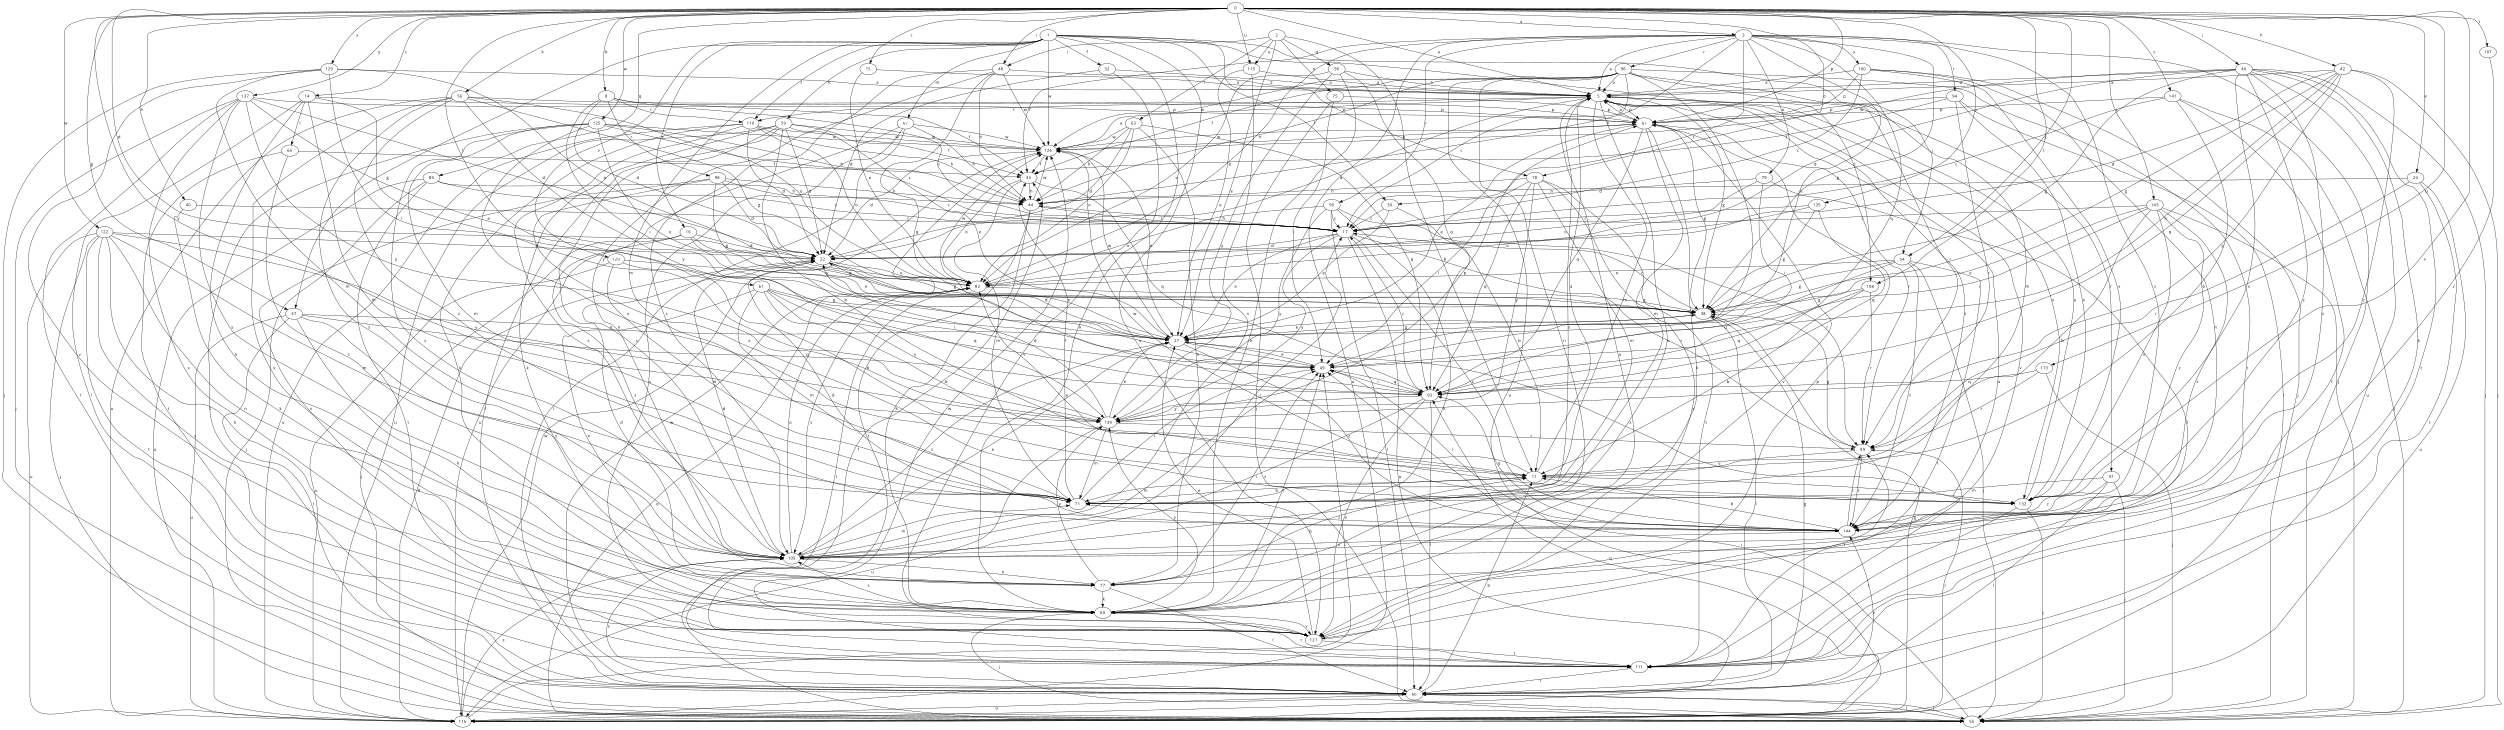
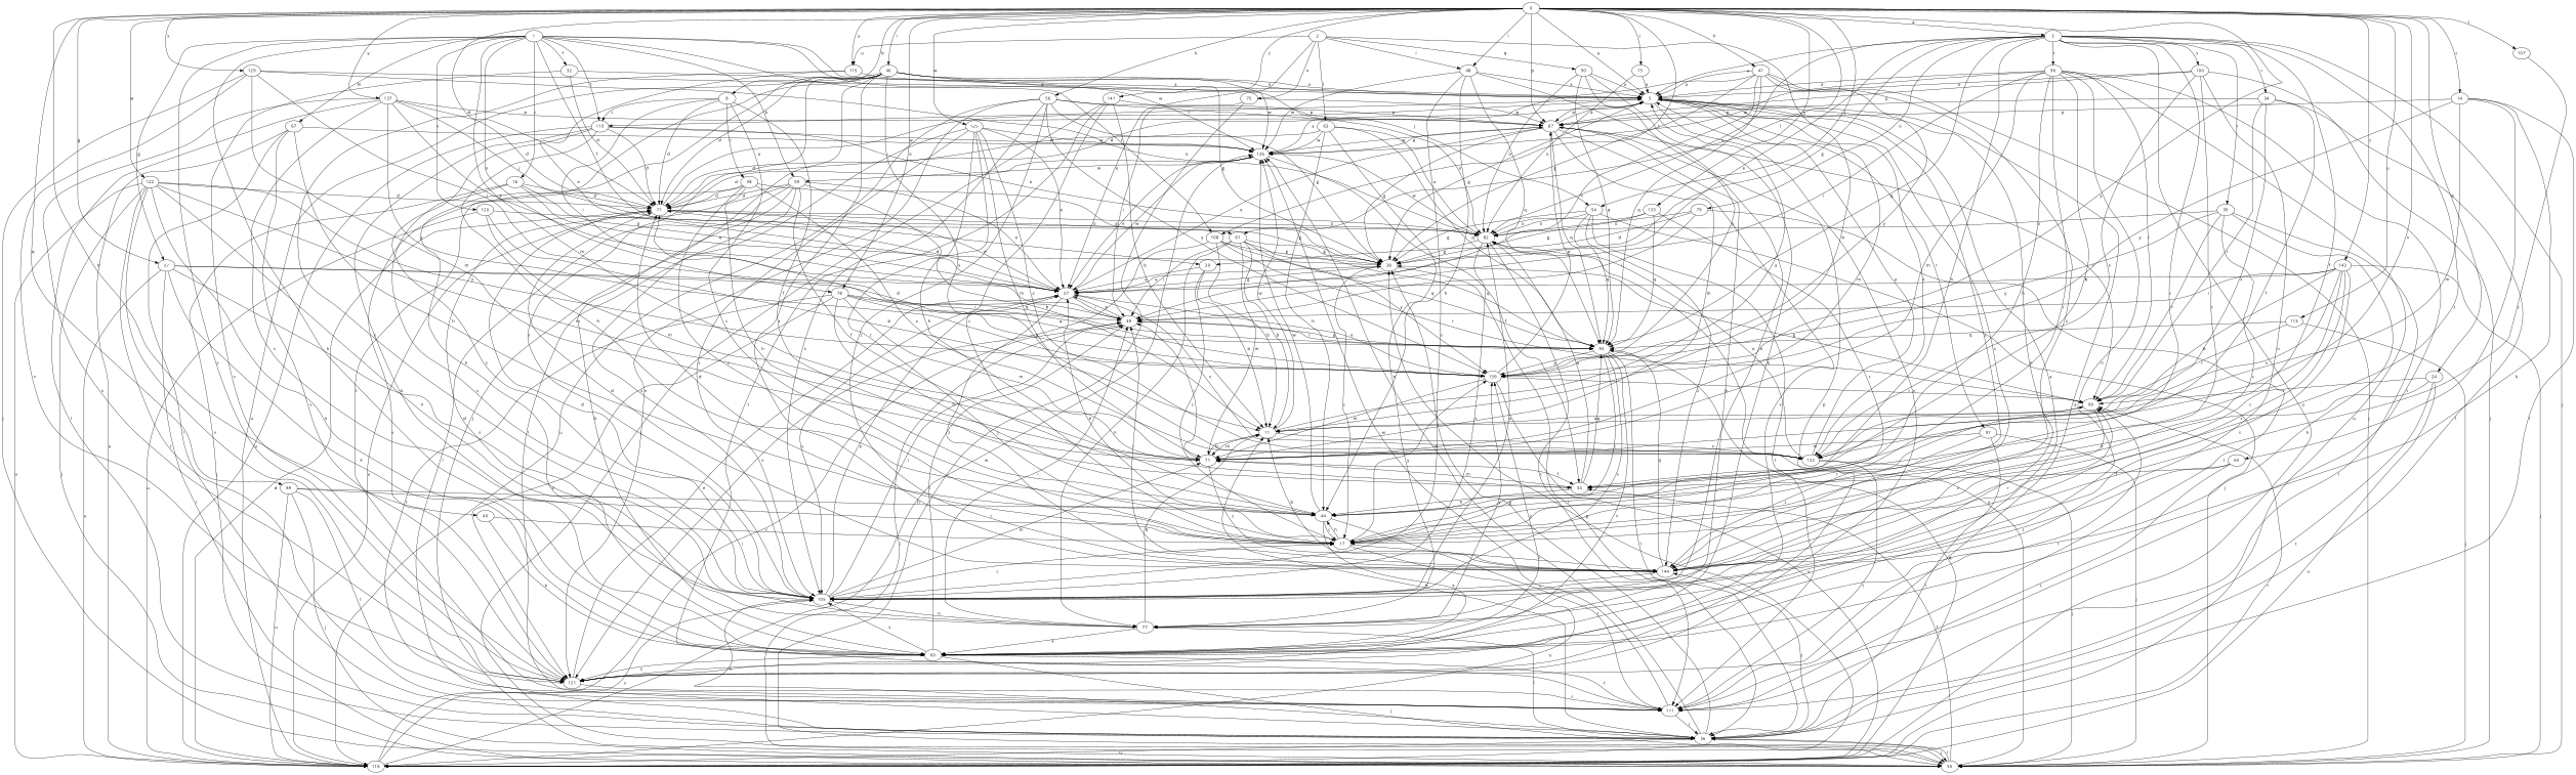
  strict digraph {
    fontname="Open Sans"
    node [fontname="Open Sans"]
    edge [fontname="Open Sans"]
    0
    3
    5
    8
    14
    15
    22
    24
    37
    40
    42
    46
    48
    54
    56
    61
    78
    87
    89
    107
    108
    113
    115
    122
    125
    129
    132
    135
    137
    139
    141
    143
    27
    17
    33
    38
    44
    55
    79
    82
    93
    94
    95
    96
    100
    116
    144
    71
    110
    121
    77
    97
    105
    49
    98
    60
    65
    66
    99
    111
    126
    11
    1
    16
    30
    32
    59
    67
    120
    2
    63
    75
    90
    0 -> 3 [label=a]
    0 -> 5 [label=a]
    0 -> 8 [label=b]
    0 -> 14 [label=c]
    0 -> 15 [label=c]
    0 -> 22 [label=d]
    0 -> 24 [label=e]
    0 -> 37 [label=g]
    0 -> 40 [label=h]
    0 -> 42 [label=h]
    0 -> 46 [label=i]
    0 -> 48 [label=i]
    0 -> 54 [label=j]
    0 -> 56 [label=k]
    0 -> 61 [label=l]
    0 -> 78 [label=o]
    0 -> 87 [label=p]
    0 -> 89 [label=q]
    0 -> 107 [label=t]
    0 -> 108 [label=t]
    0 -> 113 [label=u]
    0 -> 115 [label=u]
    0 -> 122 [label=w]
    0 -> 125 [label=w]
    0 -> 129 [label=x]
    0 -> 132 [label=x]
    0 -> 135 [label=y]
    0 -> 137 [label=y]
    0 -> 139 [label=y]
    0 -> 141 [label=z]
    0 -> 143 [label=z]
    3 -> 5 [label=a]
    3 -> 27 [label=e]
    3 -> 17 [label=c]
    3 -> 33 [label=f]
    3 -> 38 [label=g]
    3 -> 44 [label=h]
    3 -> 55 [label=j]
    3 -> 79 [label=o]
    3 -> 82 [label=o]
    3 -> 93 [label=q]
    3 -> 94 [label=r]
    3 -> 95 [label=r]
    3 -> 96 [label=r]
    3 -> 100 [label=s]
    3 -> 116 [label=u]
    3 -> 144 [label=z]
    5 -> 87 [label=p]
    5 -> 132 [label=x]
    5 -> 38 [label=g]
    5 -> 144 [label=z]
    5 -> 71 [label=m]
    5 -> 110 [label=t]
    5 -> 121 [label=v]
    5 -> 77 [label=n]
    5 -> 97 [label=r]
    5 -> 105 [label=s]
    8 -> 22 [label=d]
    8 -> 17 [label=c]
    8 -> 33 [label=f]
    8 -> 110 [label=t]
    8 -> 49 [label=i]
    8 -> 98 [label=r]
    14 -> 87 [label=p]
    14 -> 139 [label=y]
    14 -> 71 [label=m]
    14 -> 60 [label=k]
    14 -> 65 [label=l]
    14 -> 66 [label=l]
    15 -> 5 [label=a]
    15 -> 82 [label=o]
    22 -> 5 [label=a]
    22 -> 27 [label=e]
    22 -> 38 [label=g]
    22 -> 82 [label=o]
    24 -> 44 [label=h]
    24 -> 116 [label=u]
    24 -> 99 [label=r]
    24 -> 111 [label=t]
    37 -> 27 [label=e]
    37 -> 93 [label=q]
    37 -> 116 [label=u]
    37 -> 105 [label=s]
    37 -> 60 [label=k]
    37 -> 66 [label=l]
    40 -> 17 [label=c]
    40 -> 60 [label=k]
    42 -> 5 [label=a]
    42 -> 22 [label=d]
    42 -> 139 [label=y]
    42 -> 38 [label=g]
    42 -> 55 [label=j]
    42 -> 93 [label=q]
    42 -> 144 [label=z]
    42 -> 49 [label=n]
    46 -> 5 [label=a]
    46 -> 22 [label=d]
    46 -> 132 [label=x]
    46 -> 38 [label=g]
    46 -> 55 [label=j]
    46 -> 116 [label=u]
    46 -> 144 [label=z]
    46 -> 105 [label=s]
    46 -> 60 [label=k]
    46 -> 111 [label=t]
    46 -> 126 [label=w]
    48 -> 5 [label=a]
    48 -> 44 [label=h]
    48 -> 93 [label=q]
    48 -> 77 [label=n]
    48 -> 105 [label=s]
    48 -> 126 [label=w]
    54 -> 38 [label=g]
    54 -> 55 [label=j]
    54 -> 82 [label=o]
    54 -> 93 [label=q]
    54 -> 144 [label=z]
    54 -> 111 [label=t]
    56 -> 87 [label=p]
    56 -> 139 [label=y]
    56 -> 38 [label=g]
    56 -> 82 [label=o]
    56 -> 116 [label=u]
    56 -> 144 [label=z]
    56 -> 121 [label=v]
    56 -> 105 [label=s]
    61 -> 139 [label=y]
    61 -> 38 [label=g]
    61 -> 93 [label=q]
    61 -> 71 [label=m]
    61 -> 77 [label=n]
    61 -> 49 [label=i]
    61 -> 11 [label=b]
    78 -> 139 [label=y]
    78 -> 44 [label=h]
    78 -> 93 [label=q]
    78 -> 71 [label=m]
    78 -> 121 [label=v]
    78 -> 49 [label=i]
    78 -> 111 [label=t]
    87 -> 5 [label=a]
    87 -> 27 [label=e]
    87 -> 38 [label=g]
    87 -> 93 [label=q]
    87 -> 71 [label=m]
    87 -> 121 [label=v]
    87 -> 60 [label=k]
    87 -> 99 [label=r]
    87 -> 126 [label=w]
    89 -> 17 [label=c]
    89 -> 44 [label=h]
    89 -> 55 [label=j]
    89 -> 116 [label=u]
    89 -> 111 [label=t]
    107 -> 144 [label=z]
    108 -> 38 [label=g]
    108 -> 93 [label=q]
+   108 -> 121 [label=v]
    108 -> 99 [label=r]
    108 -> 11 [label=b]
    113 -> 55 [label=j]
    113 -> 93 [label=q]
    113 -> 99 [label=r]
    115 -> 5 [label=a]
    115 -> 27 [label=e]
    115 -> 105 [label=s]
    122 -> 22 [label=d]
    122 -> 139 [label=y]
    122 -> 55 [label=j]
    122 -> 116 [label=u]
    122 -> 71 [label=m]
    122 -> 121 [label=v]
    122 -> 77 [label=n]
    122 -> 60 [label=k]
    122 -> 111 [label=t]
    125 -> 132 [label=x]
    125 -> 27 [label=e]
    125 -> 17 [label=c]
    125 -> 44 [label=h]
    125 -> 71 [label=m]
    125 -> 105 [label=s]
    125 -> 66 [label=l]
    125 -> 126 [label=w]
    129 -> 5 [label=a]
    129 -> 55 [label=j]
    129 -> 82 [label=o]
    129 -> 71 [label=m]
    129 -> 121 [label=v]
    129 -> 49 [label=i]
    132 -> 5 [label=a]
    132 -> 55 [label=j]
    132 -> 82 [label=o]
    132 -> 111 [label=t]
    135 -> 17 [label=c]
    135 -> 38 [label=g]
    135 -> 82 [label=o]
    135 -> 93 [label=q]
    137 -> 22 [label=d]
    137 -> 87 [label=p]
    137 -> 139 [label=y]
    137 -> 27 [label=e]
-   137 -> 55 [label=j]
+   137 -> 61 [label=j]
    137 -> 121 [label=v]
    137 -> 105 [label=s]
    137 -> 66 [label=l]
    139 -> 22 [label=d]
    139 -> 87 [label=p]
    139 -> 27 [label=e]
    139 -> 116 [label=u]
    139 -> 71 [label=m]
    139 -> 99 [label=r]
    141 -> 87 [label=p]
    141 -> 17 [label=c]
    141 -> 55 [label=j]
    141 -> 111 [label=t]
    141 -> 11 [label=b]
    143 -> 132 [label=x]
    143 -> 27 [label=e]
    143 -> 17 [label=c]
    143 -> 55 [label=j]
    143 -> 144 [label=z]
    143 -> 105 [label=s]
    143 -> 49 [label=i]
    143 -> 11 [label=b]
    27 -> 22 [label=d]
    27 -> 132 [label=x]
    27 -> 38 [label=g]
    27 -> 144 [label=z]
    27 -> 105 [label=s]
    27 -> 49 [label=i]
    27 -> 126 [label=w]
    17 -> 22 [label=d]
    17 -> 139 [label=y]
    17 -> 27 [label=e]
    17 -> 44 [label=h]
    17 -> 116 [label=u]
    17 -> 144 [label=z]
    17 -> 99 [label=r]
    33 -> 44 [label=h]
    33 -> 82 [label=o]
    33 -> 93 [label=q]
    33 -> 71 [label=m]
    38 -> 27 [label=e]
    38 -> 17 [label=c]
    38 -> 66 [label=l]
    44 -> 17 [label=c]
    44 -> 60 [label=k]
    44 -> 111 [label=t]
    44 -> 126 [label=w]
    55 -> 33 [label=f]
    55 -> 82 [label=o]
    55 -> 49 [label=i]
    55 -> 66 [label=l]
    79 -> 82 [label=o]
    79 -> 49 [label=i]
    79 -> 111 [label=t]
    79 -> 30 [label=d]
    82 -> 38 [label=g]
    82 -> 105 [label=s]
    82 -> 111 [label=t]
    82 -> 126 [label=w]
    93 -> 139 [label=y]
    93 -> 17 [label=c]
    93 -> 121 [label=v]
    93 -> 105 [label=s]
    93 -> 49 [label=i]
    93 -> 66 [label=l]
    94 -> 87 [label=p]
    94 -> 132 [label=x]
    94 -> 33 [label=f]
    94 -> 66 [label=l]
    94 -> 99 [label=r]
    95 -> 139 [label=y]
    95 -> 17 [label=c]
    95 -> 82 [label=o]
    95 -> 60 [label=k]
    95 -> 66 [label=l]
    95 -> 99 [label=r]
    96 -> 5 [label=a]
    96 -> 17 [label=c]
    96 -> 33 [label=f]
    96 -> 44 [label=h]
    96 -> 116 [label=u]
    96 -> 71 [label=m]
    96 -> 49 [label=i]
    96 -> 60 [label=n]
    96 -> 99 [label=r]
    96 -> 111 [label=t]
    96 -> 126 [label=w]
    100 -> 5 [label=a]
    100 -> 87 [label=p]
    100 -> 132 [label=x]
    100 -> 17 [label=c]
    100 -> 55 [label=j]
    100 -> 77 [label=n]
    116 -> 22 [label=d]
    116 -> 38 [label=g]
    116 -> 93 [label=q]
    116 -> 105 [label=s]
    116 -> 49 [label=i]
    116 -> 99 [label=r]
    116 -> 126 [label=w]
    144 -> 22 [label=d]
    144 -> 93 [label=q]
    144 -> 105 [label=s]
    144 -> 49 [label=i]
    144 -> 99 [label=r]
    144 -> 11 [label=b]
    71 -> 33 [label=f]
    71 -> 144 [label=z]
    71 -> 49 [label=i]
    71 -> 11 [label=b]
    110 -> 22 [label=d]
    110 -> 44 [label=h]
    110 -> 82 [label=o]
    110 -> 116 [label=u]
    110 -> 105 [label=s]
    110 -> 60 [label=k]
    110 -> 126 [label=w]
    121 -> 87 [label=p]
    121 -> 27 [label=e]
    121 -> 99 [label=r]
    121 -> 111 [label=t]
    77 -> 22 [label=d]
    77 -> 139 [label=y]
    77 -> 49 [label=i]
    77 -> 60 [label=k]
    77 -> 66 [label=l]
    77 -> 11 [label=b]
    97 -> 55 [label=j]
    97 -> 144 [label=z]
    97 -> 71 [label=m]
    97 -> 66 [label=l]
    105 -> 22 [label=d]
    105 -> 27 [label=e]
    105 -> 17 [label=c]
    105 -> 82 [label=o]
    105 -> 71 [label=m]
    105 -> 77 [label=n]
    105 -> 49 [label=i]
    49 -> 27 [label=e]
    49 -> 93 [label=q]
    98 -> 22 [label=d]
    98 -> 132 [label=x]
    98 -> 17 [label=c]
    98 -> 38 [label=g]
    98 -> 44 [label=h]
    98 -> 121 [label=v]
    60 -> 5 [label=a]
    60 -> 139 [label=y]
    60 -> 55 [label=j]
    60 -> 121 [label=v]
    60 -> 105 [label=s]
    60 -> 49 [label=i]
    60 -> 111 [label=t]
    65 -> 33 [label=f]
    65 -> 105 [label=s]
    65 -> 111 [label=t]
    66 -> 38 [label=g]
    66 -> 55 [label=j]
    66 -> 116 [label=u]
    66 -> 144 [label=z]
    66 -> 105 [label=s]
    66 -> 126 [label=w]
    66 -> 11 [label=b]
    99 -> 38 [label=g]
    99 -> 144 [label=z]
    99 -> 11 [label=u]
    111 -> 5 [label=a]
    111 -> 66 [label=l]
    111 -> 126 [label=w]
    126 -> 5 [label=a]
    126 -> 22 [label=d]
    126 -> 87 [label=p]
    126 -> 27 [label=e]
    126 -> 33 [label=f]
    11 -> 5 [label=a]
    11 -> 132 [label=x]
    11 -> 71 [label=m]
    11 -> 126 [label=w]
    1 -> 37 [label=g]
    1 -> 54 [label=j]
    1 -> 78 [label=o]
    1 -> 108 [label=t]
    1 -> 71 [label=m]
    1 -> 110 [label=t]
    1 -> 121 [label=v]
    1 -> 60 [label=k]
    1 -> 126 [label=w]
    1 -> 16 [label=c]
    1 -> 30 [label=f]
    1 -> 32 [label=f]
    1 -> 59 [label=k]
    1 -> 67 [label=m]
    1 -> 120 [label=v]
    16 -> 22 [label=d]
    16 -> 27 [label=e]
    16 -> 38 [label=g]
    16 -> 55 [label=j]
    16 -> 105 [label=s]
    30 -> 27 [label=e]
    30 -> 17 [label=c]
    30 -> 11 [label=b]
    32 -> 5 [label=a]
    32 -> 22 [label=d]
    32 -> 121 [label=v]
    59 -> 22 [label=d]
    59 -> 27 [label=e]
    59 -> 33 [label=f]
    59 -> 116 [label=u]
    59 -> 105 [label=s]
    59 -> 60 [label=k]
    59 -> 66 [label=l]
-   59 -> 126 [label=w]
+   126 -> 59 [label=w]
    59 -> 11 [label=b]
    67 -> 44 [label=h]
    67 -> 116 [label=u]
    67 -> 121 [label=v]
    67 -> 66 [label=l]
    67 -> 126 [label=w]
    120 -> 82 [label=o]
    120 -> 116 [label=u]
    120 -> 71 [label=m]
    120 -> 11 [label=b]
    2 -> 48 [label=i]
    2 -> 115 [label=u]
    2 -> 27 [label=e]
    2 -> 11 [label=b]
    2 -> 63 [label=l]
    2 -> 75 [label=n]
    2 -> 90 [label=q]
    63 -> 22 [label=d]
    63 -> 44 [label=h]
    63 -> 82 [label=o]
    63 -> 93 [label=q]
    63 -> 77 [label=n]
    63 -> 126 [label=w]
    75 -> 87 [label=p]
    75 -> 55 [label=j]
    75 -> 49 [label=i]
    90 -> 5 [label=a]
    90 -> 139 [label=y]
    90 -> 82 [label=o]
    90 -> 93 [label=q]
    90 -> 60 [label=k]
  }
